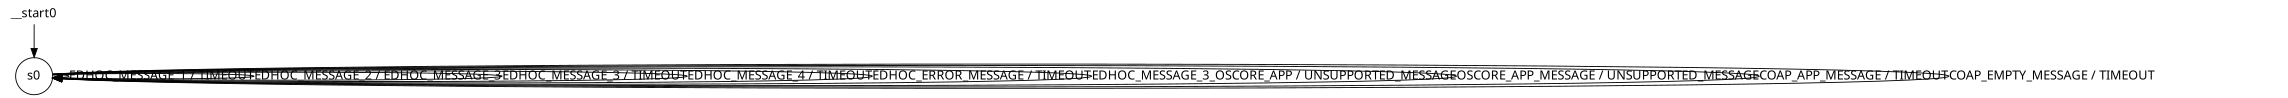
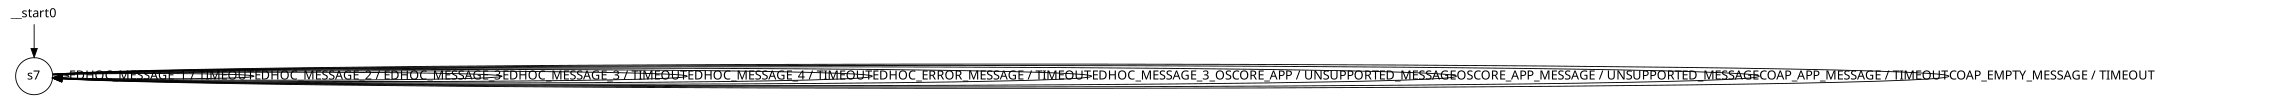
  digraph {
    fontname="Noto Sans"
    node [fontname="Noto Sans"]
    edge [fontname="Noto Sans"]
-   n1 [label=s0 shape=circle]
+   n1 [label=s7 shape=circle]
    __start0 [height=0 shape=none width=0]
    n1 -> n1 [label="EDHOC_MESSAGE_1 / TIMEOUT"]
    n1 -> n1 [label="EDHOC_MESSAGE_2 / EDHOC_MESSAGE_3"]
    n1 -> n1 [label="EDHOC_MESSAGE_3 / TIMEOUT"]
    n1 -> n1 [label="EDHOC_MESSAGE_4 / TIMEOUT"]
    n1 -> n1 [label="EDHOC_ERROR_MESSAGE / TIMEOUT"]
    n1 -> n1 [label="EDHOC_MESSAGE_3_OSCORE_APP / UNSUPPORTED_MESSAGE"]
    n1 -> n1 [label="OSCORE_APP_MESSAGE / UNSUPPORTED_MESSAGE"]
    n1 -> n1 [label="COAP_APP_MESSAGE / TIMEOUT"]
    n1 -> n1 [label="COAP_EMPTY_MESSAGE / TIMEOUT"]
    __start0 -> n1
  }
